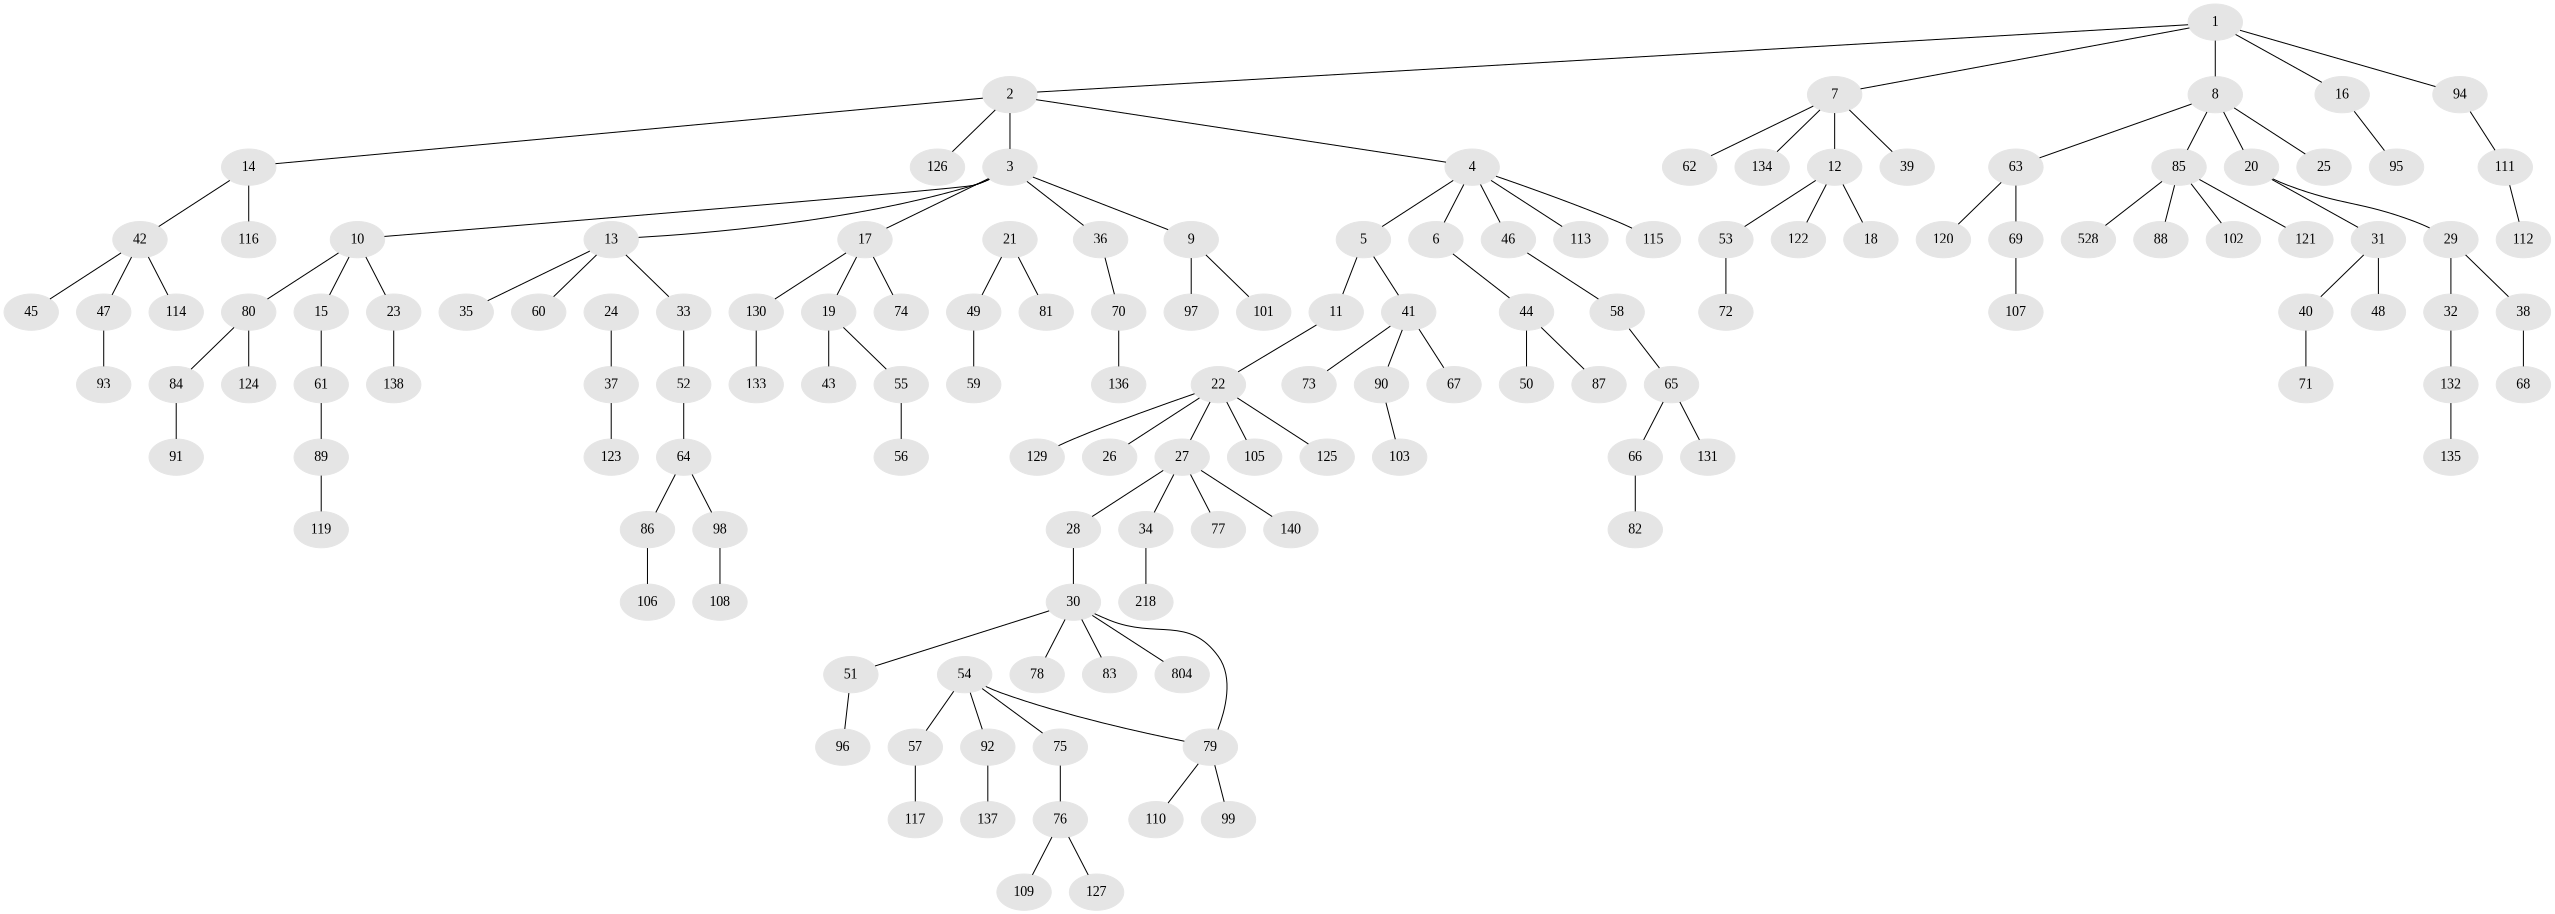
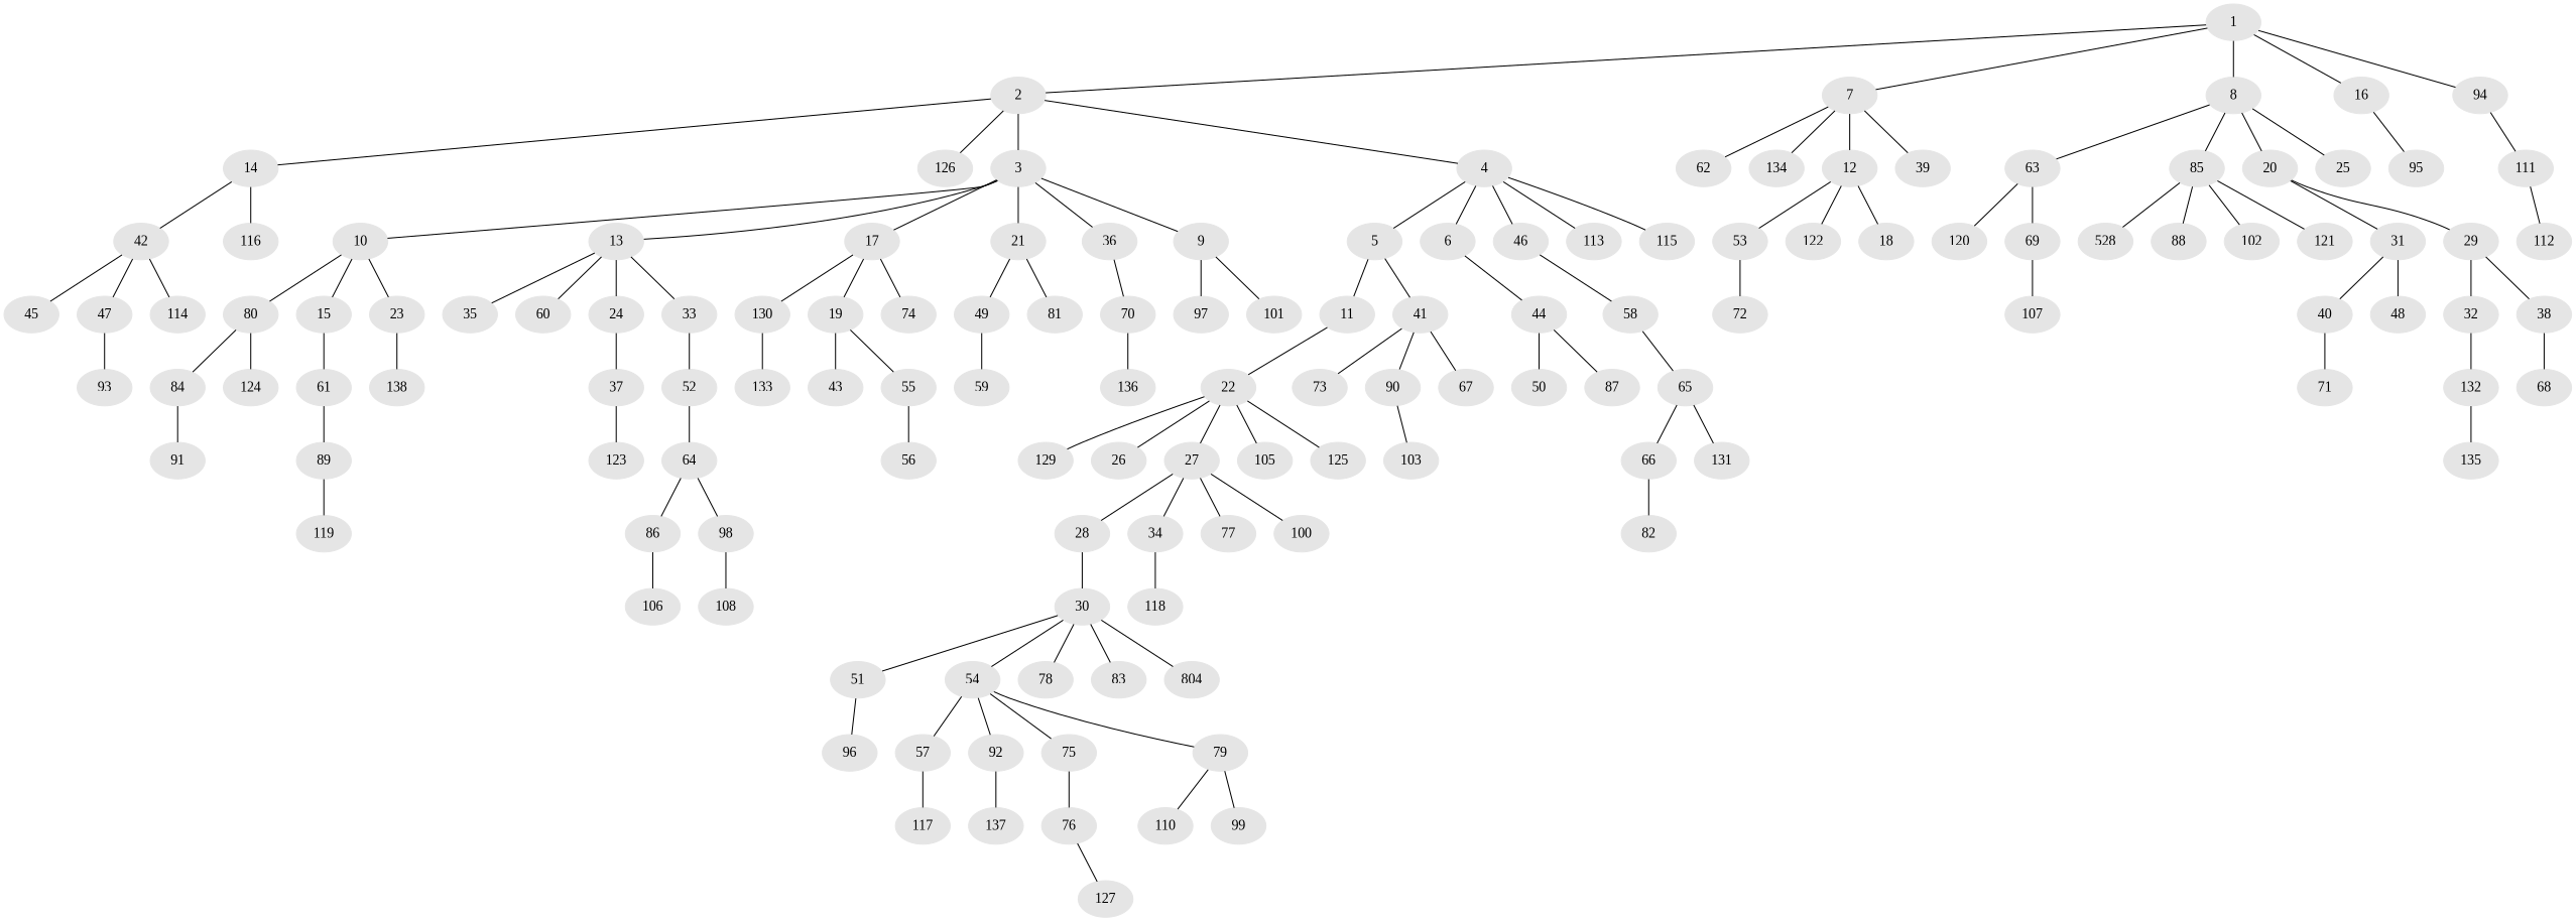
  graph {
    fontname="Liberation Serif"
    node [color=gray90 fontname="Liberation Serif" style=filled]
    edge [fontname="Liberation Serif"]
    1
    2
    7
    8
    16
    94
    3
    4
    14
    126
    12
    39
    62
    134
    20
    25
    63
    85
    95
    111
    9
    10
    13
    17
    21
    36
    5
    6
    46
    113
    115
    42
    116
    97
    101
    15
    23
    80
    24
    33
    35
    60
    19
    74
    130
    49
    81
    70
    11
    41
    44
    58
    22
    67
    73
    90
    50
    87
    18
    53
    122
    29
    31
    69
    120
    88
    102
    121
    n69 [label=528]
    61
    138
    84
    124
    26
    27
    105
    125
    129
    72
    37
    52
    45
    47
    114
    89
    43
    55
    133
    56
    32
    38
    40
    48
    59
    28
    34
    77
-   100 [label=140]
+   100
    123
    30
-   118 [label=218]
+   118
    51
    54
    78
    83
    n106 [label=804]
    132
    68
    96
    57
    75
    79
    92
    71
    135
    64
    136
    103
    93
    65
    86
    98
    117
    76
    99
    110
    137
    66
    131
    119
    107
    106
    108
    82
-   109
    127
    91
    112
    1 -- 2
    1 -- 7
    1 -- 8
    1 -- 16
    1 -- 94
    2 -- 3
    2 -- 4
    2 -- 14
    2 -- 126
    7 -- 12
    7 -- 39
    7 -- 62
    7 -- 134
    8 -- 20
    8 -- 25
    8 -- 63
    8 -- 85
    16 -- 95
    94 -- 111
    3 -- 9
    3 -- 10
    3 -- 13
    3 -- 17
+   3 -- 21
    3 -- 36
    4 -- 5
    4 -- 6
    4 -- 46
    4 -- 113
    4 -- 115
    14 -- 42
    14 -- 116
    12 -- 18
    12 -- 53
    12 -- 122
    20 -- 29
    20 -- 31
    63 -- 69
    63 -- 120
    85 -- 88
    85 -- 102
    85 -- 121
    85 -- n69
    111 -- 112
    9 -- 97
    9 -- 101
    10 -- 15
    10 -- 23
    10 -- 80
+   13 -- 24
    13 -- 33
    13 -- 35
    13 -- 60
    17 -- 19
    17 -- 74
    17 -- 130
    21 -- 49
    21 -- 81
    36 -- 70
    5 -- 11
    5 -- 41
    6 -- 44
    46 -- 58
    42 -- 45
    42 -- 47
    42 -- 114
    15 -- 61
    23 -- 138
    80 -- 84
    80 -- 124
    24 -- 37
    33 -- 52
    19 -- 43
    19 -- 55
    130 -- 133
    49 -- 59
    70 -- 136
    11 -- 22
    41 -- 67
    41 -- 73
    41 -- 90
    44 -- 50
    44 -- 87
    58 -- 65
    22 -- 26
    22 -- 27
    22 -- 105
    22 -- 125
    22 -- 129
    90 -- 103
    53 -- 72
    29 -- 32
    29 -- 38
    31 -- 40
    31 -- 48
    69 -- 107
    61 -- 89
    84 -- 91
    27 -- 28
    27 -- 34
    27 -- 77
    27 -- 100
    37 -- 123
    52 -- 64
    47 -- 93
    89 -- 119
    55 -- 56
    32 -- 132
    38 -- 68
    40 -- 71
    28 -- 30
    34 -- 118
    30 -- 51
-   30 -- 79
+   30 -- 54
    30 -- 78
    30 -- 83
    30 -- n106
    51 -- 96
    54 -- 57
    54 -- 75
    54 -- 79
    54 -- 92
    132 -- 135
    57 -- 117
    75 -- 76
    79 -- 99
    79 -- 110
    92 -- 137
    64 -- 86
    64 -- 98
    65 -- 66
    65 -- 131
    86 -- 106
    98 -- 108
-   76 -- 109
    76 -- 127
    66 -- 82
  }
